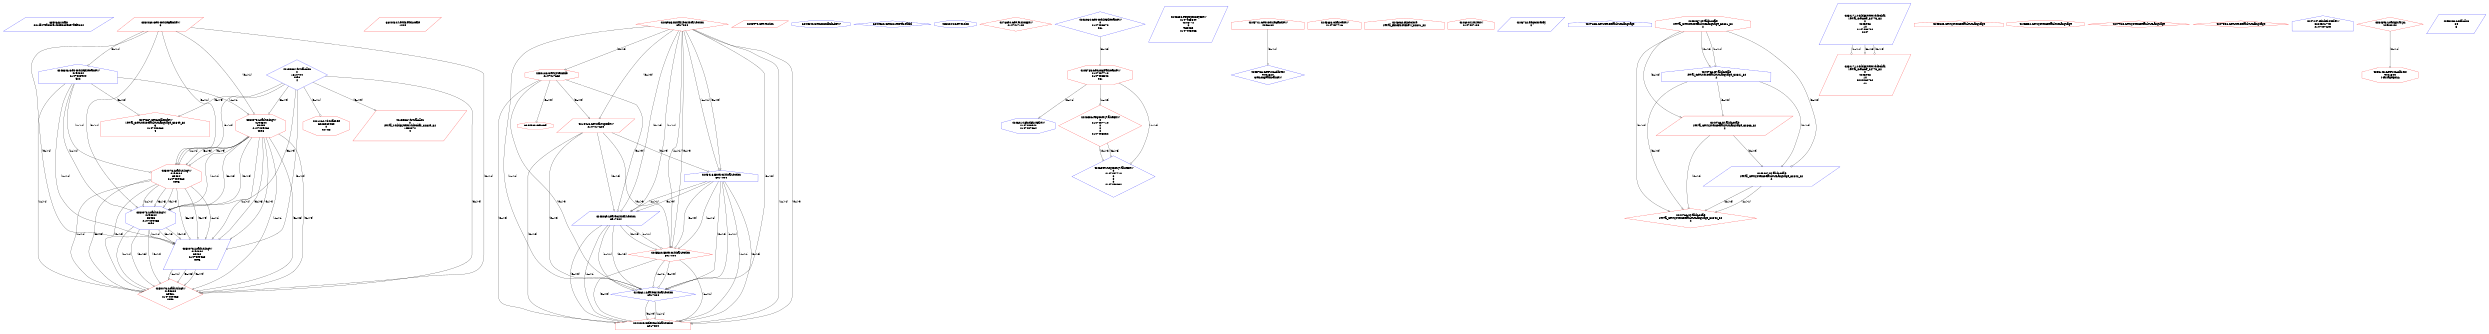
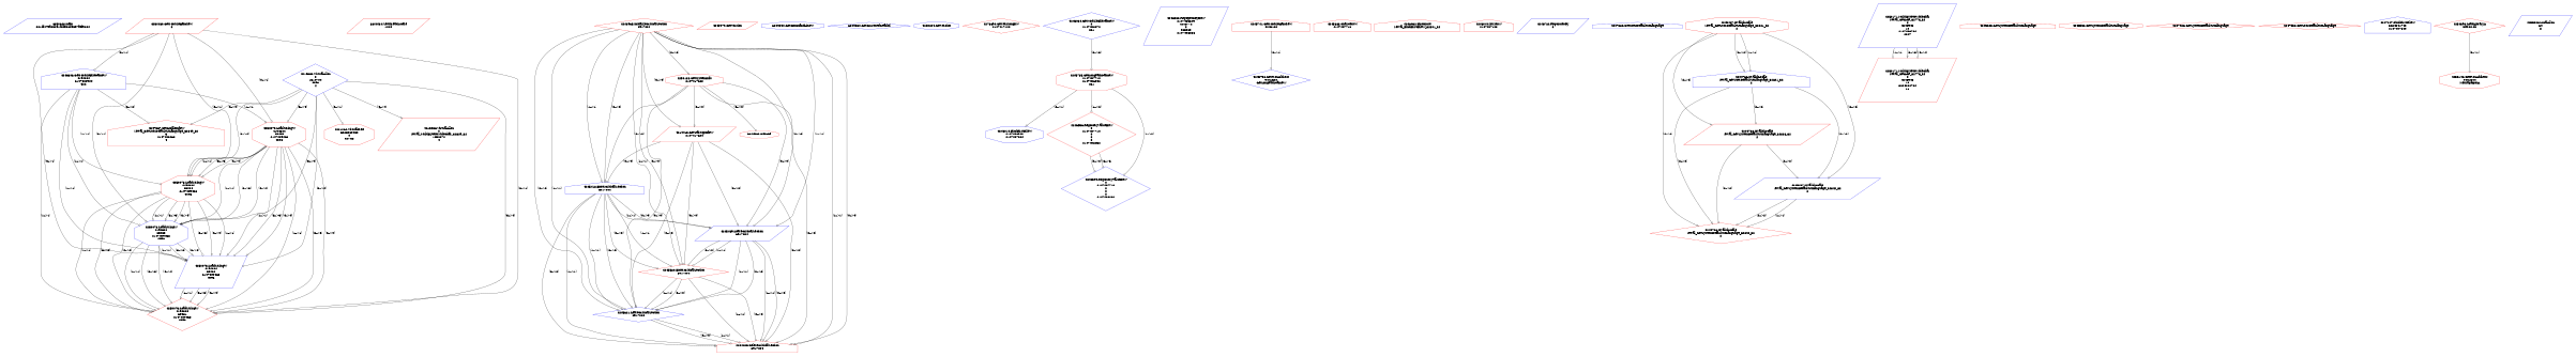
  digraph {
    node [color=red shape=parallelogram]
    edge [arrowhead=onormal]
    n1 [color=blue label="6850628.main\n001df479a85291fdde06b95e7a9f9804"]
    n2 [label="4254480.GetModuleHandleW\n0"]
    n3 [color=blue label="4243306.GetModuleFileNameW\n4194304\n2147408904\n522" shape=house]
    n4 [label="4250073.LoadStringW\n4194304\n65485\n2147409468\n4096" shape=octagon]
    n5 [label="4250073.LoadStringW\n4194304\n65484\n2147409468\n4096" shape=octagon]
    n6 [color=blue label="4250073.LoadStringW\n4194304\n65483\n2147409468\n4096" shape=octagon]
    n7 [color=blue label="4250073.LoadStringW\n4194304\n65482\n2147409468\n4096"]
    n8 [label="4250073.LoadStringW\n4194304\n65481\n2147409468\n4096" shape=diamond]
    n9 [label="4247567.GetLocaleInfoW\nretval_GetUserDefaultUILanguage_32849_32\n3\n2147408268\n4" shape=house]
    n10 [label="6844434.SetThreadLocale\n1024"]
    n11 [label="4243965.InitializeCriticalSection\n6917004" shape=diamond]
    n12 [label="4250188.GetSystemInfo\n2147417660" shape=octagon]
    n13 [label="4214413.GetStartupInfoW\n2147417624"]
    n14 [color=blue label="4245418.EnterCriticalSection\n6917004" shape=house]
    n15 [color=blue label="4245469.LeaveCriticalSection\n6917004"]
    n16 [label="4245580.EnterCriticalSection\n6917004" shape=diamond]
    n17 [color=blue label="4245621.LeaveCriticalSection\n6917004" shape=diamond]
    n18 [label="4244205.DeleteCriticalSection\n6917004" shape=house]
    n19 [label="6844560.GetACP\n" shape=octagon]
    n20 [label="4243979.GetVersion\n"]
    n21 [color=blue label="6844540.GetCommandLineW\n" shape=octagon]
    n22 [color=blue label="6844580.GetCurrentThreadId\n" shape=diamond]
    n23 [color=blue label="4250204.GetVersion\n" shape=octagon]
    n24 [label="4276690.GetVersionExW\n2147417120" shape=diamond]
    n25 [color=blue label="4248064.GetModuleFileNameW\n0\n2147408370\n261" shape=diamond]
    n26 [label="4245785.GetLongPathNameW\n2147407710\n2147406542\n261" shape=octagon]
    n27 [color=blue label="4246014.FindFirstFileW\n2147406542\n2147407064" shape=octagon]
    n28 [label="4246556.RegQueryValueExW\n0\n2147407710\n0\n0\n0\n2147408232" shape=diamond]
    n29 [color=blue label="4246599.RegQueryValueExW\n0\n2147407710\n0\n0\n0\n2147408232" shape=diamond]
    n30 [color=blue label="4215383.VirtualAlloc\n0\n1310704\n4096\n4" shape=diamond]
    n31 [label="4221262.VirtualFree\n3223060480\n0\n32768" shape=octagon]
    n32 [label="4215588.VirtualAlloc\n0\nretval_MultiByteToWideChar_32829_32\n1052672\n4"]
    n33 [color=blue label="4246338.RegOpenKeyExW\n2147483649\n4246772\n0\n983065\n2147408236"]
    n34 [label="4245741.GetModuleHandleW\n4246160" shape=house]
    n35 [color=blue label="4245758.GetProcAddress\n9441320\nGetLongPathNameW" shape=diamond]
    n36 [label="4245683.CharNextW\n2147407716" shape=house]
    n37 [label="4246032.FindClose\nretval_FindFirstFileW_32801_32" shape=house]
    n38 [label="4246044.lstrlenW\n2147407108" shape=house]
    n39 [color=blue label="4246722.RegCloseKey\n0"]
    n40 [color=blue label="4247883.GetUserDefaultUILanguage\n" shape=house]
    n41 [label="4245487.IsValidLocale\nretval_GetUserDefaultUILanguage_32821_32\n2" shape=octagon]
    n42 [color=blue label="4244766.IsValidLocale\nretval_GetUserDefaultUILanguage_32821_32\n2" shape=house]
    n43 [label="4244766.IsValidLocale\nretval_GetSystemDefaultUILanguage_32836_32\n2"]
    n44 [color=blue label="4245487.IsValidLocale\nretval_GetSystemDefaultUILanguage_32842_32\n2"]
    n45 [label="4244766.IsValidLocale\nretval_GetSystemDefaultUILanguage_32842_32\n2" shape=diamond]
    n46 [color=blue label="4250171.MultiByteToWideChar\nretval_GetACP_32773_32\n0\n4243948\n10\n2147403704\n2047"]
    n47 [label="4250171.MultiByteToWideChar\nretval_GetACP_32773_32\n0\n4243948\n10\n3224282764\n11"]
    n48 [label="4245525.GetSystemDefaultUILanguage\n" shape=house]
    n49 [label="4245552.GetSystemDefaultUILanguage\n" shape=octagon]
    n50 [label="4247923.GetSystemDefaultUILanguage\n" shape=diamond]
    n51 [label="4247558.GetUserDefaultUILanguage\n" shape=diamond]
    n52 [color=blue label="4247247.FindFirstFileW\n3224341740\n2147407640" shape=house]
    n53 [label="4254893.LoadLibraryA\nuser32.dll" shape=diamond]
    n54 [label="4255148.GetProcAddress\n9441344\nMessageBoxA" shape=octagon]
    n55 [color=blue label="4255003.LocalAlloc\n64\n8"]
    n2 -> n3 [arrowhead=odot label="(0-->1)"]
    n2 -> n4 [arrowhead=odot label="(0-->1)"]
    n2 -> n5 [label="(0-->1)"]
    n2 -> n6 [label="(0-->1)"]
    n2 -> n7 [arrowhead=odot label="(0-->1)"]
    n2 -> n8 [arrowhead=odot label="(0-->1)"]
    n3 -> n4 [label="(1-->1)"]
    n3 -> n5 [arrowhead=odot label="(1-->1)"]
    n3 -> n6 [arrowhead=odot label="(1-->1)"]
    n3 -> n7 [label="(1-->1)"]
    n3 -> n8 [label="(1-->1)"]
    n3 -> n9 [arrowhead=odot label="(0-->2)"]
    n4 -> n5 [label="(1-->1)"]
    n4 -> n5 [label="(3-->3)"]
    n4 -> n5 [label="(4-->4)"]
    n4 -> n6 [label="(1-->1)"]
    n4 -> n6 [label="(3-->3)"]
    n4 -> n6 [label="(4-->4)"]
    n4 -> n7 [label="(1-->1)"]
    n4 -> n7 [arrowhead=odot label="(3-->3)"]
    n4 -> n7 [label="(4-->4)"]
    n4 -> n8 [label="(1-->1)"]
    n4 -> n8 [label="(3-->3)"]
    n4 -> n8 [arrowhead=odot label="(4-->4)"]
    n5 -> n6 [label="(1-->1)"]
    n5 -> n6 [label="(3-->3)"]
    n5 -> n6 [label="(4-->4)"]
    n5 -> n7 [label="(1-->1)"]
    n5 -> n7 [arrowhead=odot label="(3-->3)"]
    n5 -> n7 [label="(4-->4)"]
    n5 -> n8 [arrowhead=odot label="(1-->1)"]
    n5 -> n8 [label="(3-->3)"]
    n5 -> n8 [label="(4-->4)"]
    n6 -> n7 [label="(1-->1)"]
    n6 -> n7 [label="(3-->3)"]
    n6 -> n7 [label="(4-->4)"]
    n6 -> n8 [arrowhead=odot label="(1-->1)"]
    n6 -> n8 [arrowhead=odot label="(3-->3)"]
    n6 -> n8 [arrowhead=odot label="(4-->4)"]
    n7 -> n8 [label="(1-->1)"]
    n7 -> n8 [arrowhead=odot label="(3-->3)"]
    n7 -> n8 [label="(4-->4)"]
    n11 -> n12 [label="(0-->0)"]
    n11 -> n13 [arrowhead=odot label="(0-->0)"]
    n11 -> n14 [label="(1-->1)"]
    n11 -> n14 [label="(0-->0)"]
    n11 -> n15 [arrowhead=odot label="(1-->1)"]
    n11 -> n15 [arrowhead=odot label="(0-->0)"]
    n11 -> n16 [arrowhead=odot label="(1-->1)"]
    n11 -> n16 [arrowhead=odot label="(0-->0)"]
    n11 -> n17 [arrowhead=odot label="(1-->1)"]
    n11 -> n17 [label="(0-->0)"]
    n11 -> n18 [label="(1-->1)"]
    n11 -> n18 [label="(0-->0)"]
    n12 -> n13 [label="(0-->0)"]
+   n12 -> n14 [arrowhead=odot label="(0-->0)"]
    n12 -> n15 [arrowhead=odot label="(0-->0)"]
    n12 -> n17 [arrowhead=odot label="(0-->0)"]
    n12 -> n18 [label="(0-->0)"]
    n12 -> n19 [arrowhead=odot label="(0-->0)"]
    n13 -> n14 [arrowhead=odot label="(0-->0)"]
    n13 -> n15 [label="(0-->0)"]
    n13 -> n16 [arrowhead=odot label="(0-->0)"]
    n13 -> n17 [label="(0-->0)"]
    n13 -> n18 [label="(0-->0)"]
    n14 -> n15 [label="(1-->1)"]
    n14 -> n15 [label="(0-->0)"]
    n14 -> n16 [arrowhead=odot label="(1-->1)"]
    n14 -> n16 [arrowhead=odot label="(0-->0)"]
    n14 -> n17 [label="(1-->1)"]
    n14 -> n17 [label="(0-->0)"]
    n14 -> n18 [label="(1-->1)"]
    n14 -> n18 [label="(0-->0)"]
    n15 -> n16 [arrowhead=odot label="(1-->1)"]
    n15 -> n16 [arrowhead=odot label="(0-->0)"]
    n15 -> n17 [arrowhead=odot label="(1-->1)"]
    n15 -> n17 [label="(0-->0)"]
    n15 -> n18 [label="(1-->1)"]
    n15 -> n18 [label="(0-->0)"]
    n16 -> n17 [arrowhead=odot label="(1-->1)"]
    n16 -> n17 [arrowhead=odot label="(0-->0)"]
    n16 -> n18 [label="(1-->1)"]
    n16 -> n18 [arrowhead=odot label="(0-->0)"]
    n17 -> n18 [arrowhead=odot label="(1-->1)"]
    n17 -> n18 [arrowhead=odot label="(0-->0)"]
    n25 -> n26 [arrowhead=odot label="(3-->3)"]
    n26 -> n27 [label="(2-->1)"]
    n26 -> n28 [arrowhead=odot label="(1-->2)"]
    n26 -> n29 [arrowhead=odot label="(1-->2)"]
    n28 -> n29 [arrowhead=odot label="(2-->2)"]
    n28 -> n29 [arrowhead=odot label="(6-->6)"]
    n30 -> n4 [arrowhead=odot label="(3-->4)"]
    n30 -> n5 [arrowhead=odot label="(3-->4)"]
    n30 -> n6 [label="(3-->4)"]
    n30 -> n7 [arrowhead=odot label="(3-->4)"]
    n30 -> n8 [label="(3-->4)"]
    n30 -> n9 [arrowhead=odot label="(4-->4)"]
    n30 -> n31 [arrowhead=odot label="(0-->1)"]
    n30 -> n32 [label="(4-->4)"]
    n34 -> n35 [label="(0-->1)"]
    n41 -> n42 [arrowhead=odot label="(1-->1)"]
    n41 -> n42 [label="(2-->2)"]
    n41 -> n43 [label="(2-->2)"]
    n41 -> n44 [arrowhead=odot label="(2-->2)"]
    n41 -> n45 [label="(2-->2)"]
    n42 -> n43 [arrowhead=odot label="(2-->2)"]
    n42 -> n44 [arrowhead=odot label="(2-->2)"]
    n42 -> n45 [label="(2-->2)"]
    n43 -> n44 [arrowhead=odot label="(2-->2)"]
    n43 -> n45 [arrowhead=odot label="(2-->2)"]
    n44 -> n45 [label="(1-->1)"]
    n44 -> n45 [arrowhead=odot label="(2-->2)"]
    n46 -> n47 [arrowhead=odot label="(1-->1)"]
    n46 -> n47 [label="(3-->3)"]
    n46 -> n47 [arrowhead=odot label="(4-->4)"]
    n53 -> n54 [arrowhead=odot label="(0-->1)"]
  }
